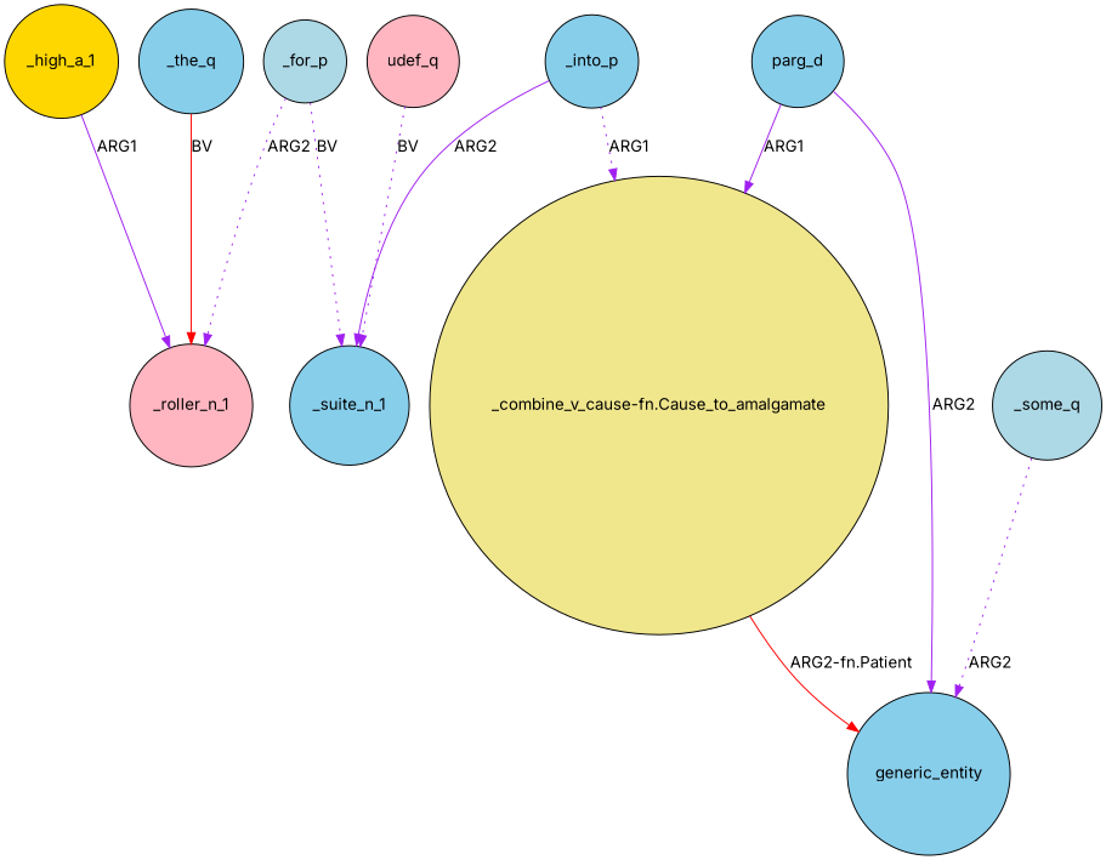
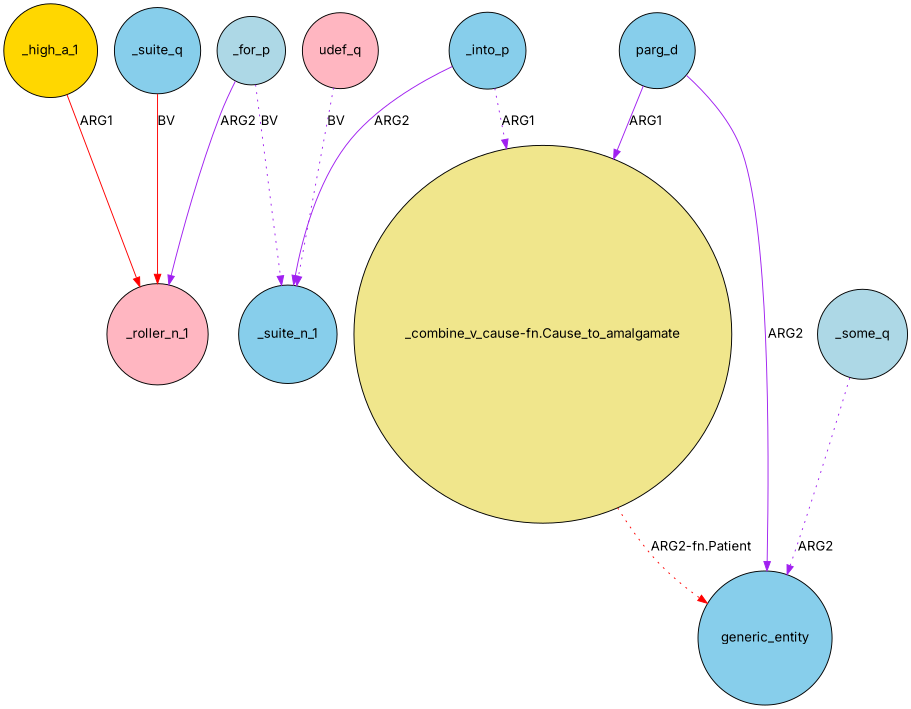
  digraph {
    fontname=Inter
    node [fillcolor=skyblue fontname=Inter shape=circle style=filled]
    edge [color=purple fontname=Inter style=solid]
    _high_a_1 [fillcolor=gold]
    _roller_n_1 [fillcolor=lightpink]
    "_combine_v_cause-fn.Cause_to_amalgamate" [fillcolor=khaki]
    parg_d
    generic_entity
    _for_p [fillcolor=lightblue]
    _suite_n_1
    _into_p
    udef_q [fillcolor=lightpink]
-   _the_q
+   _the_q [label=_suite_q]
    _some_q [fillcolor=lightblue]
-   _high_a_1 -> _roller_n_1 [label=ARG1]
-   "_combine_v_cause-fn.Cause_to_amalgamate" -> generic_entity [color=red label="ARG2-fn.Patient"]
+   _high_a_1 -> _roller_n_1 [color=red label=ARG1]
+   "_combine_v_cause-fn.Cause_to_amalgamate" -> generic_entity [color=red label="ARG2-fn.Patient" style=dotted]
    parg_d -> "_combine_v_cause-fn.Cause_to_amalgamate" [label=ARG1]
    parg_d -> generic_entity [label=ARG2]
-   _for_p -> _roller_n_1 [label=ARG2 style=dotted]
+   _for_p -> _roller_n_1 [label=ARG2]
    _for_p -> _suite_n_1 [label=BV style=dotted]
    _into_p -> "_combine_v_cause-fn.Cause_to_amalgamate" [label=ARG1 style=dotted]
    _into_p -> _suite_n_1 [label=ARG2]
    udef_q -> _suite_n_1 [label=BV style=dotted]
    _the_q -> _roller_n_1 [color=red label=BV]
    _some_q -> generic_entity [label=ARG2 style=dotted]
  }
